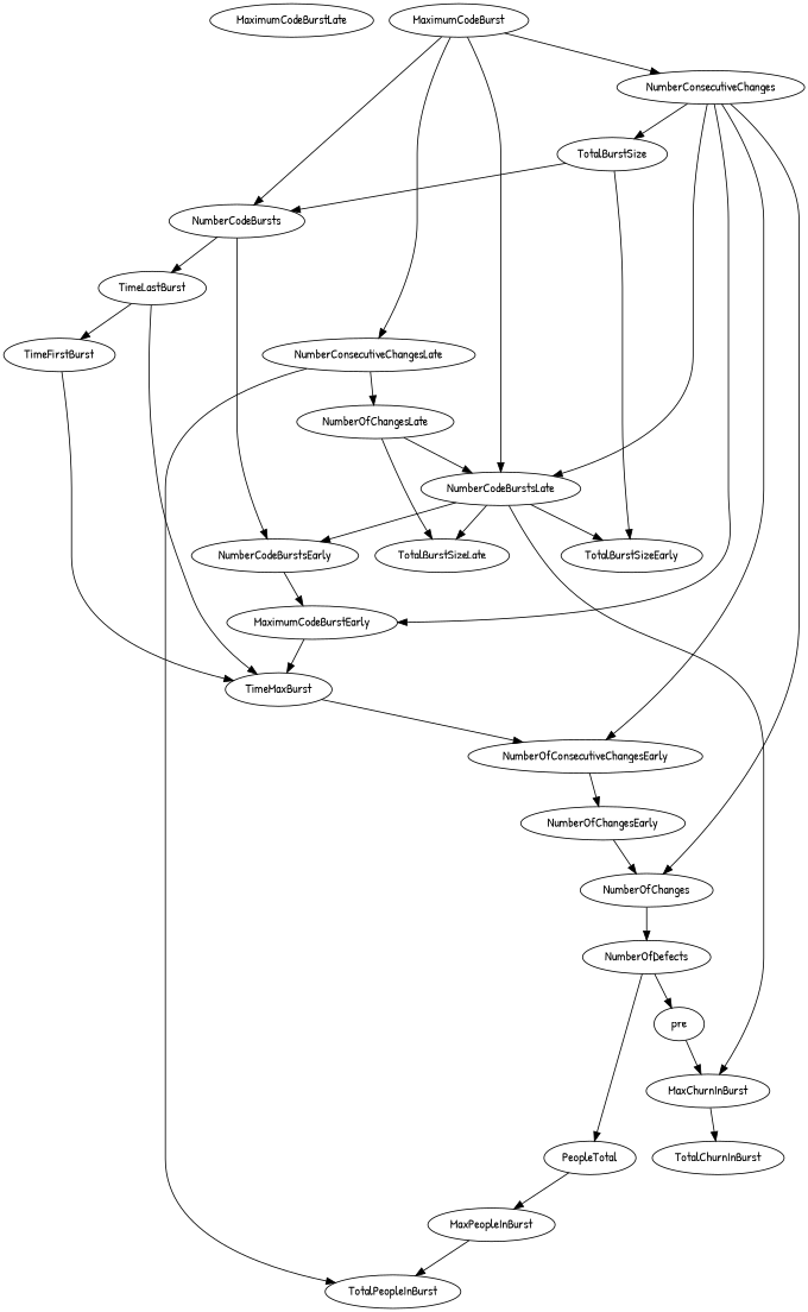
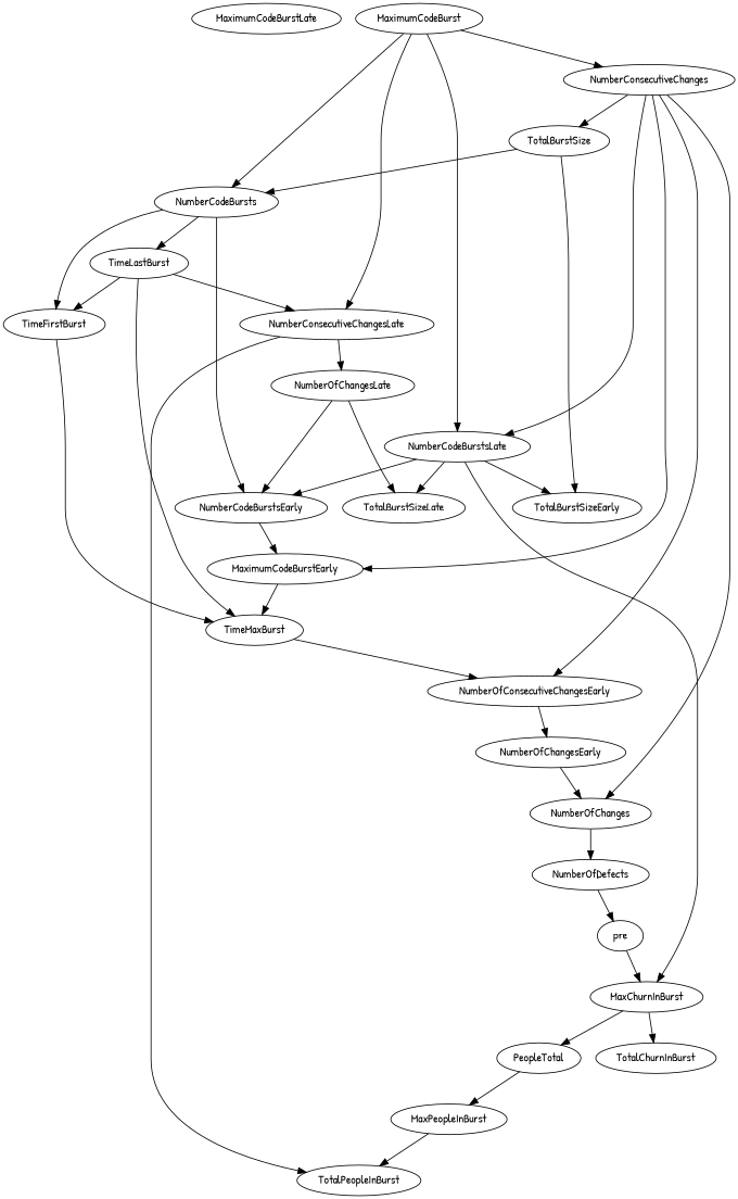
  digraph {
    fontname="Patrick Hand"
    node [fontname="Patrick Hand"]
    edge [fontname="Patrick Hand"]
    MaximumCodeBurstLate
    NumberOfChanges
    NumberOfDefects
    PeopleTotal
    pre
    MaxPeopleInBurst
    TotalPeopleInBurst
    NumberCodeBurstsLate
    TotalBurstSizeLate
    MaxChurnInBurst
    NumberCodeBurstsEarly
    TotalBurstSizeEarly
    TotalChurnInBurst
    MaximumCodeBurstEarly
    NumberOfChangesLate
    NumberOfChangesEarly
    TimeMaxBurst
    NumberOfConsecutiveChangesEarly
    TimeFirstBurst
    MaximumCodeBurst
    NumberConsecutiveChangesLate
    NumberConsecutiveChanges
    NumberCodeBursts
    TotalBurstSize
    TimeLastBurst
    NumberOfChanges -> NumberOfDefects
-   NumberOfDefects -> PeopleTotal
+   MaxChurnInBurst -> PeopleTotal
    NumberOfDefects -> pre
    PeopleTotal -> MaxPeopleInBurst
    pre -> MaxChurnInBurst
    MaxPeopleInBurst -> TotalPeopleInBurst
    NumberCodeBurstsLate -> TotalBurstSizeLate
    NumberCodeBurstsLate -> MaxChurnInBurst
    NumberCodeBurstsLate -> NumberCodeBurstsEarly
    NumberCodeBurstsLate -> TotalBurstSizeEarly
    MaxChurnInBurst -> TotalChurnInBurst
    NumberCodeBurstsEarly -> MaximumCodeBurstEarly
    MaximumCodeBurstEarly -> TimeMaxBurst
-   NumberOfChangesLate -> NumberCodeBurstsLate
+   NumberOfChangesLate -> NumberCodeBurstsEarly
    NumberOfChangesLate -> TotalBurstSizeLate
    NumberOfChangesEarly -> NumberOfChanges
    TimeMaxBurst -> NumberOfConsecutiveChangesEarly
    NumberOfConsecutiveChangesEarly -> NumberOfChangesEarly
    TimeFirstBurst -> TimeMaxBurst
    MaximumCodeBurst -> NumberCodeBurstsLate
    MaximumCodeBurst -> NumberConsecutiveChangesLate
    MaximumCodeBurst -> NumberConsecutiveChanges
    MaximumCodeBurst -> NumberCodeBursts
    NumberConsecutiveChangesLate -> TotalPeopleInBurst
    NumberConsecutiveChangesLate -> NumberOfChangesLate
    NumberConsecutiveChanges -> NumberOfChanges
    NumberConsecutiveChanges -> NumberCodeBurstsLate
    NumberConsecutiveChanges -> MaximumCodeBurstEarly
    NumberConsecutiveChanges -> NumberOfConsecutiveChangesEarly
    NumberConsecutiveChanges -> TotalBurstSize
    NumberCodeBursts -> NumberCodeBurstsEarly
+   NumberCodeBursts -> TimeFirstBurst
    NumberCodeBursts -> TimeLastBurst
    TotalBurstSize -> TotalBurstSizeEarly
    TotalBurstSize -> NumberCodeBursts
    TimeLastBurst -> TimeMaxBurst
    TimeLastBurst -> TimeFirstBurst
+   TimeLastBurst -> NumberConsecutiveChangesLate
  }
